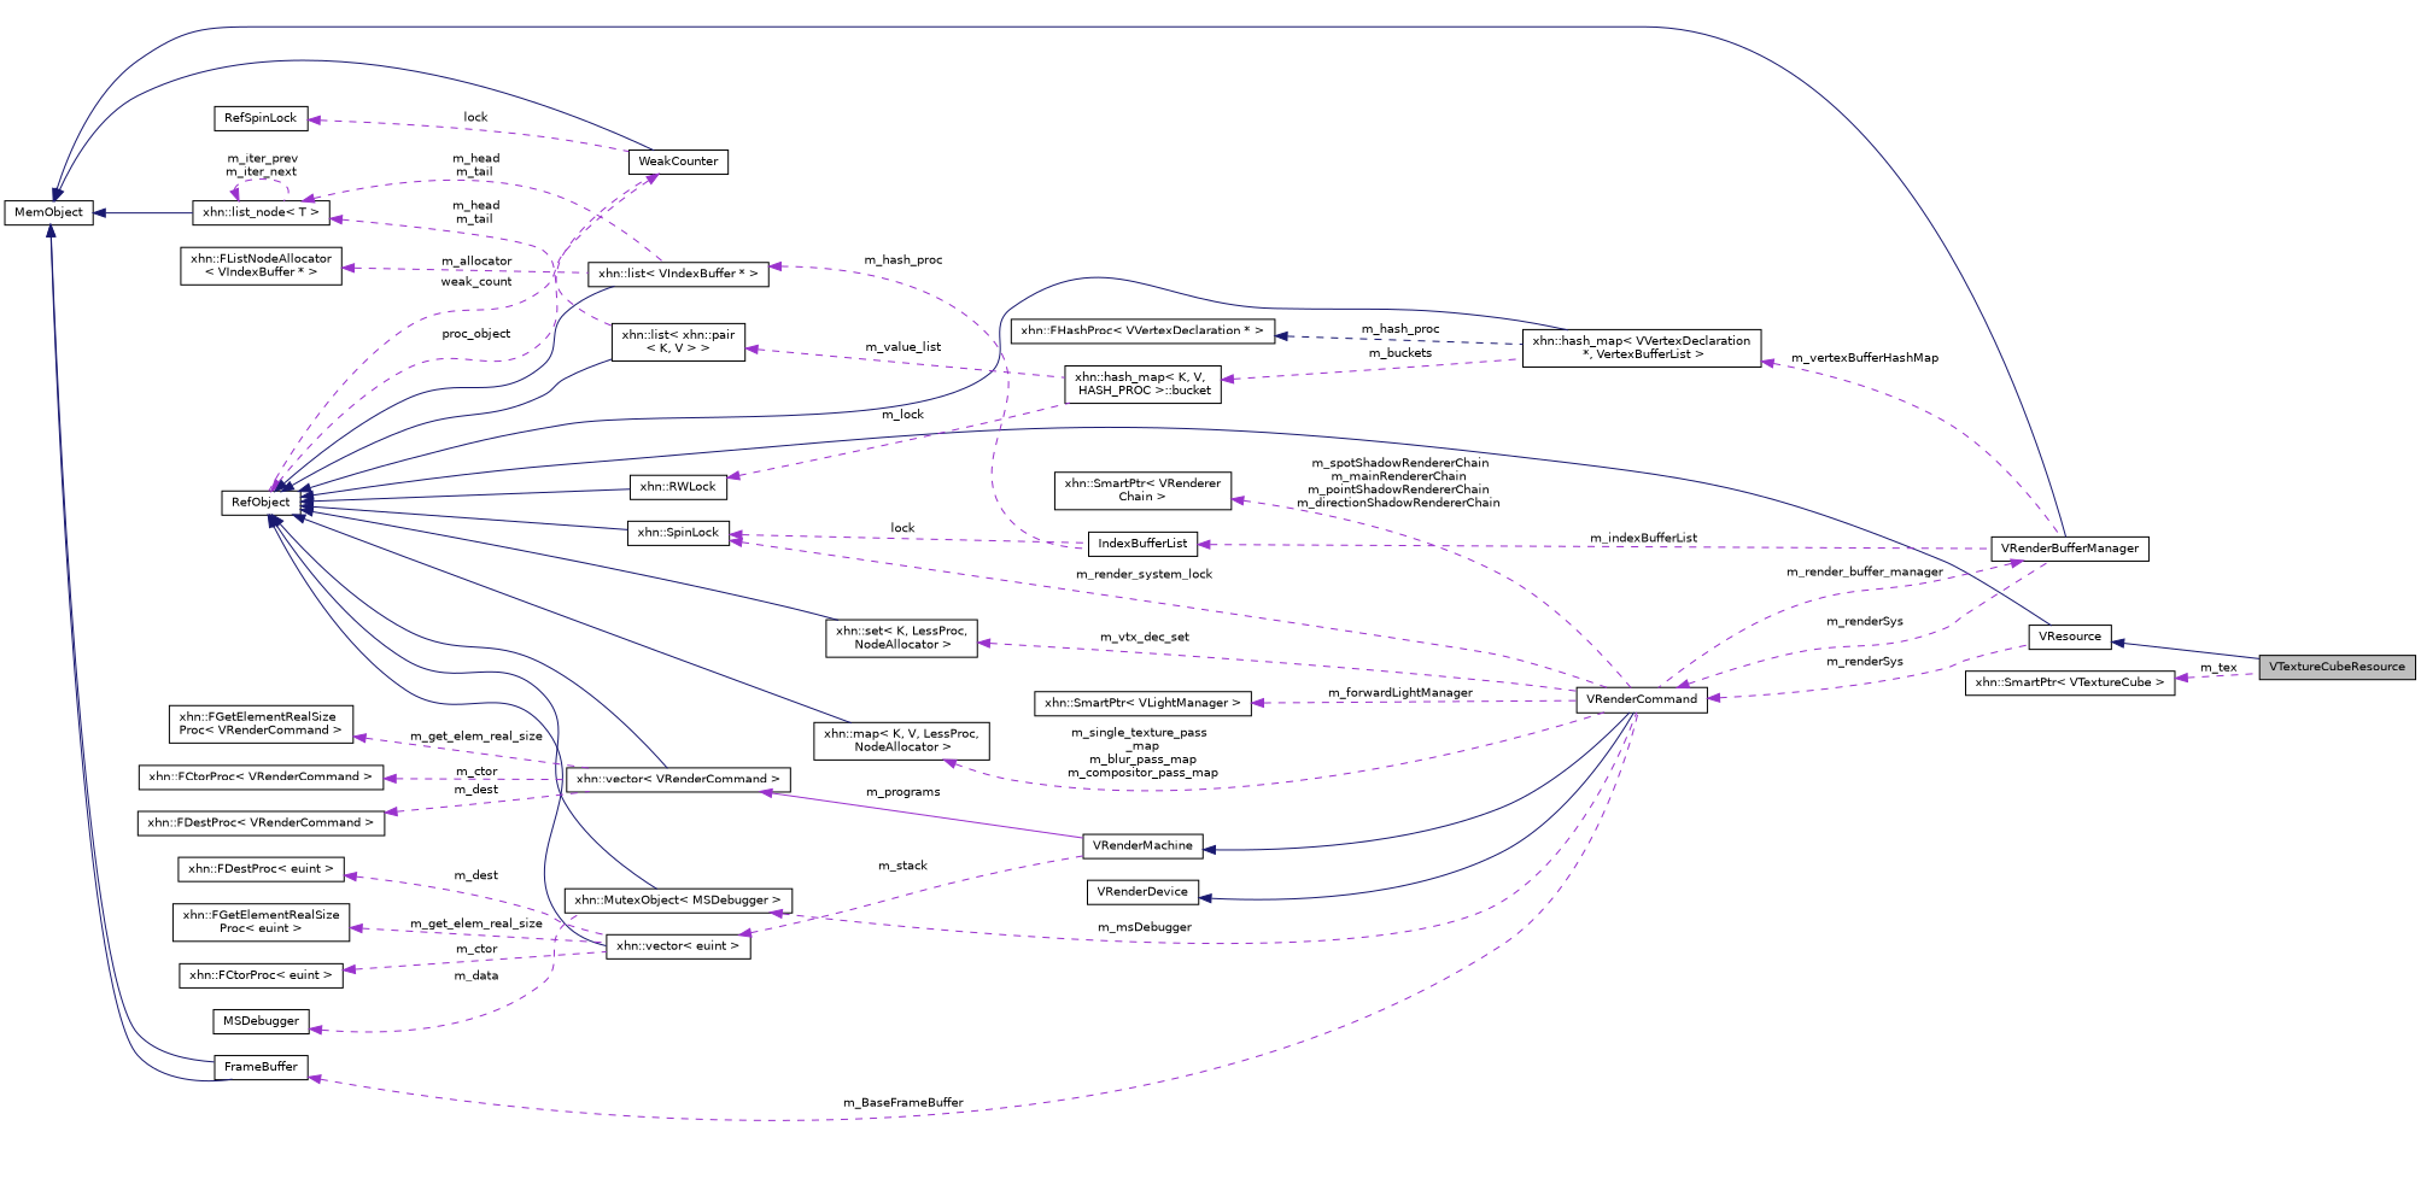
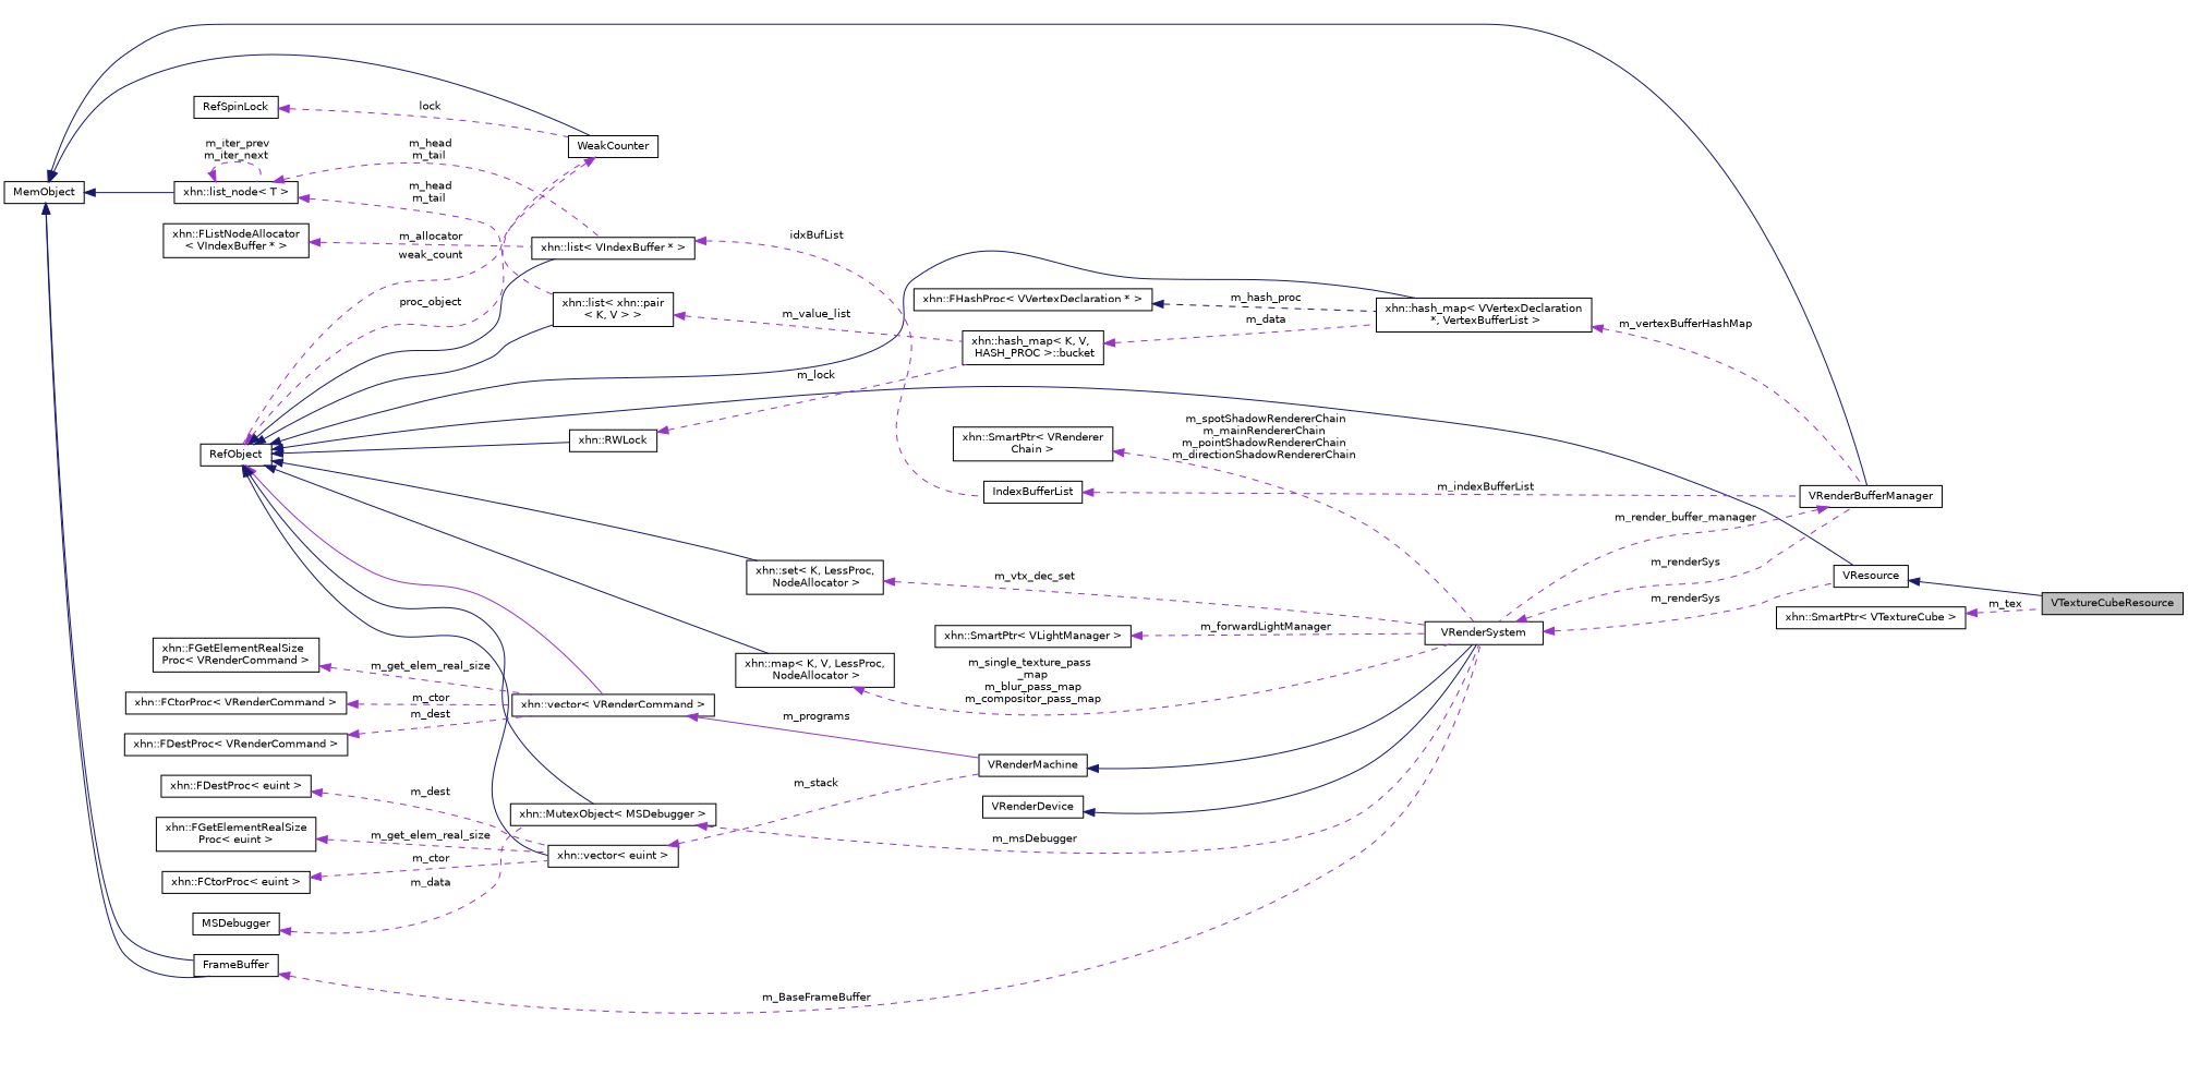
  digraph {
    rankdir=LR
    node [color=black fillcolor=white fontname=Helvetica fontsize=10 shape=record style=filled]
    edge [color=darkorchid3 dir=back fontname=Helvetica fontsize=10 labelfontname=Helvetica labelfontsize=10 style=dashed]
    n1 [fillcolor=grey75 fontcolor=black height=0.2 label=VTextureCubeResource width=0.4]
    n2 [height=0.2 label=VResource width=0.4]
    n3 [height=0.2 label=RefObject width=0.4]
    n4 [height=0.2 label=WeakCounter width=0.4]
    n5 [height=0.2 label="xhn::vector\< VRenderCommand \>" width=0.4]
    n6 [height=0.2 label="xhn::vector\< euint \>" width=0.4]
    n7 [height=0.2 label="xhn::RWLock" width=0.4]
    n8 [height=0.2 label="xhn::hash_map\< VVertexDeclaration\l *, VertexBufferList \>" width=0.4]
    n9 [height=0.2 label="xhn::list\< xhn::pair\l\< K, V \> \>" width=0.4]
-   n10 [height=0.2 label="xhn::SpinLock" width=0.4]
    n11 [height=0.2 label="xhn::list\< VIndexBuffer * \>" width=0.4]
    n12 [height=0.2 label="xhn::MutexObject\< MSDebugger \>" width=0.4]
    n13 [height=0.2 label="xhn::map\< K, V, LessProc,\l NodeAllocator \>" width=0.4]
    n14 [height=0.2 label="xhn::set\< K, LessProc,\l NodeAllocator \>" width=0.4]
    n15 [height=0.2 label=VRenderMachine width=0.4]
    n16 [height=0.2 label="xhn::hash_map\< K, V,\l HASH_PROC \>::bucket" width=0.4]
    n17 [height=0.2 label=VRenderBufferManager width=0.4]
-   n18 [height=0.2 label=VRenderCommand width=0.4]
+   n18 [height=0.2 label=VRenderSystem width=0.4]
    n19 [height=0.2 label=IndexBufferList width=0.4]
    n20 [height=0.2 label=MemObject width=0.4]
    n21 [height=0.2 label="xhn::list_node\< T \>" width=0.4]
    n22 [height=0.2 label=FrameBuffer width=0.4]
    n23 [height=0.2 label=RefSpinLock width=0.4]
    n24 [height=0.2 label="xhn::FCtorProc\< VRenderCommand \>" width=0.4]
    n25 [height=0.2 label="xhn::FDestProc\< VRenderCommand \>" width=0.4]
    n26 [height=0.2 label="xhn::FGetElementRealSize\lProc\< VRenderCommand \>" width=0.4]
    n27 [height=0.2 label="xhn::FGetElementRealSize\lProc\< euint \>" width=0.4]
    n28 [height=0.2 label="xhn::FCtorProc\< euint \>" width=0.4]
    n29 [height=0.2 label="xhn::FDestProc\< euint \>" width=0.4]
    n30 [height=0.2 label=VRenderDevice width=0.4]
    n31 [height=0.2 label="xhn::FHashProc\< VVertexDeclaration * \>" width=0.4]
    n32 [height=0.2 label="xhn::FListNodeAllocator\l\< VIndexBuffer * \>" width=0.4]
    n33 [height=0.2 label=MSDebugger width=0.4]
    n34 [height=0.2 label="xhn::SmartPtr\< VRenderer\lChain \>" width=0.4]
    n35 [height=0.2 label="xhn::SmartPtr\< VLightManager \>" width=0.4]
    n36 [height=0.2 label="xhn::SmartPtr\< VTextureCube \>" width=0.4]
    n2 -> n1 [color=midnightblue style=solid]
    n3 -> n2 [color=midnightblue style=solid]
    n3 -> n4 [label=" proc_object"]
-   n3 -> n5 [color=midnightblue style=solid]
+   n3 -> n5 [style=solid]
    n3 -> n6 [color=midnightblue style=solid]
    n3 -> n7 [color=midnightblue style=solid]
    n3 -> n8 [color=midnightblue style=solid]
    n3 -> n9 [color=midnightblue style=solid]
-   n3 -> n10 [color=midnightblue style=solid]
    n3 -> n11 [color=midnightblue style=solid]
    n3 -> n12 [color=midnightblue style=solid]
    n3 -> n13 [color=midnightblue style=solid]
    n3 -> n14 [color=midnightblue style=solid]
    n4 -> n3 [label=" weak_count"]
    n5 -> n15 [label=" m_programs" style=solid]
    n6 -> n15 [label=" m_stack"]
    n7 -> n16 [label=" m_lock"]
    n8 -> n17 [label=" m_vertexBufferHashMap"]
    n9 -> n16 [label=" m_value_list"]
-   n10 -> n18 [label=" m_render_system_lock"]
-   n10 -> n19 [label=" lock"]
-   n11 -> n19 [label=" m_hash_proc"]
+   n11 -> n19 [label=" idxBufList"]
    n12 -> n18 [label=" m_msDebugger"]
    n13 -> n18 [label=" m_single_texture_pass\l_map\nm_blur_pass_map\nm_compositor_pass_map"]
    n14 -> n18 [label=" m_vtx_dec_set"]
    n15 -> n18 [color=midnightblue style=solid]
-   n16 -> n8 [label=" m_buckets"]
+   n16 -> n8 [label=" m_data"]
    n17 -> n18 [label=" m_render_buffer_manager"]
    n18 -> n2 [label=" m_renderSys"]
    n18 -> n17 [label=" m_renderSys"]
    n19 -> n17 [label=" m_indexBufferList"]
    n20 -> n4 [color=midnightblue style=solid]
    n20 -> n17 [color=midnightblue style=solid]
    n20 -> n21 [color=midnightblue style=solid]
    n20 -> n22 [color=midnightblue style=solid]
    n20 -> n22 [color=midnightblue style=solid]
    n21 -> n9 [label=" m_head\nm_tail"]
    n21 -> n11 [label=" m_head\nm_tail"]
    n21 -> n21 [label=" m_iter_prev\nm_iter_next"]
    n22 -> n18 [label=" m_BaseFrameBuffer"]
    n23 -> n4 [label=" lock"]
    n24 -> n5 [label=" m_ctor"]
    n25 -> n5 [label=" m_dest"]
    n26 -> n5 [label=" m_get_elem_real_size"]
    n27 -> n6 [label=" m_get_elem_real_size"]
    n28 -> n6 [label=" m_ctor"]
    n29 -> n6 [label=" m_dest"]
    n30 -> n18 [color=midnightblue style=solid]
    n31 -> n8 [color=midnightblue label=" m_hash_proc"]
    n32 -> n11 [label=" m_allocator"]
    n33 -> n12 [label=" m_data"]
    n34 -> n18 [label=" m_spotShadowRendererChain\nm_mainRendererChain\nm_pointShadowRendererChain\nm_directionShadowRendererChain"]
    n35 -> n18 [label=" m_forwardLightManager"]
    n36 -> n1 [label=" m_tex"]
  }
